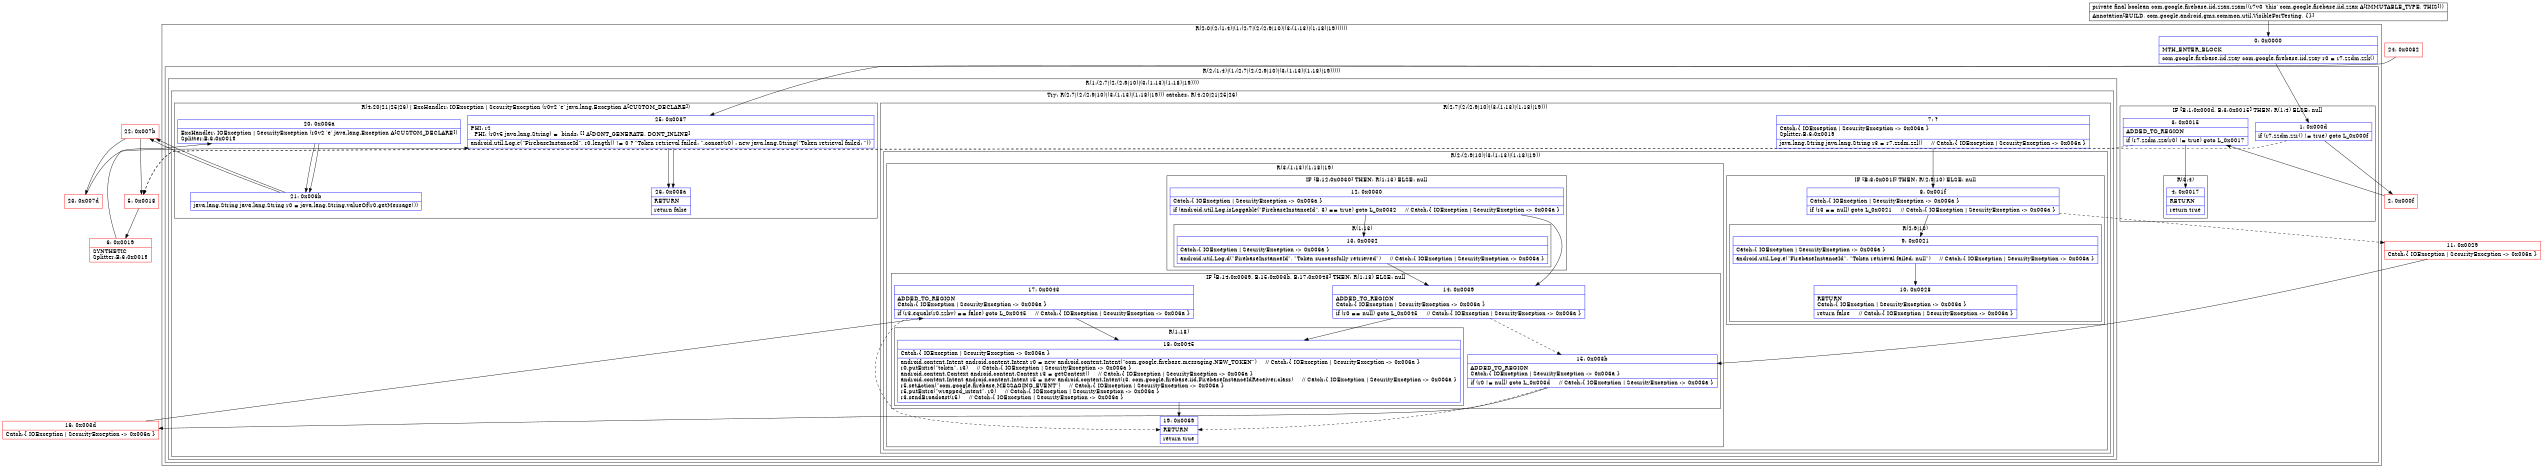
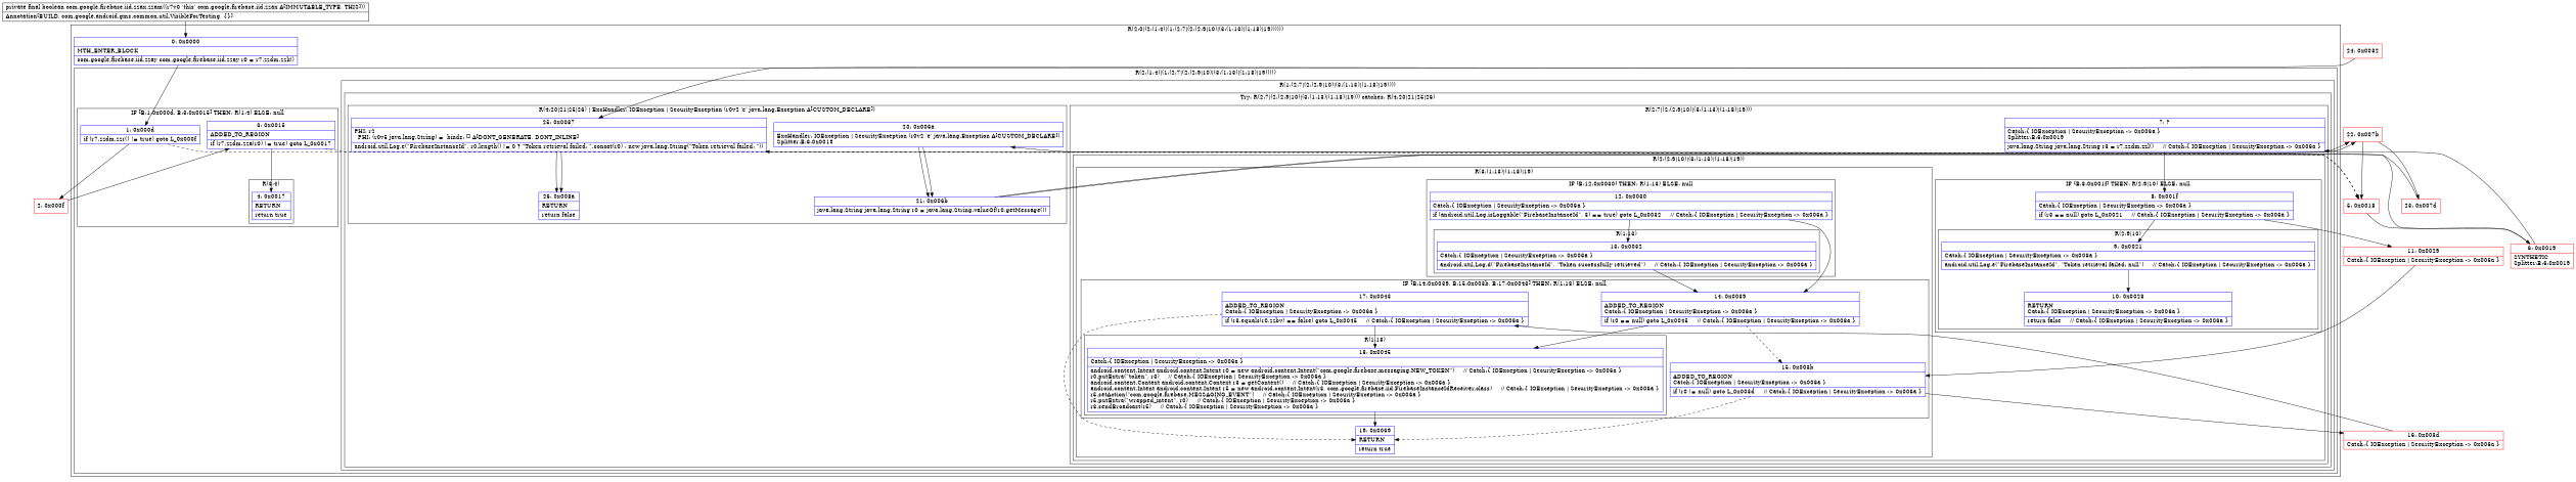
  digraph {
    node [color=blue shape=record]
    n1 [label="{4\:\ 0x0017|RETURN\l|return true\l}"]
    n2 [label="{1\:\ 0x000d|if (r7.zzdm.zzr() != true) goto L_0x000f\l}"]
    n3 [label="{3\:\ 0x0015|ADDED_TO_REGION\l|if (r7.zzdm.zza(r0) != true) goto L_0x0017\l}"]
    n4 [label="{9\:\ 0x0021|Catch:\{ IOException \| SecurityException \-\> 0x006a \}\l|android.util.Log.e(\"FirebaseInstanceId\", \"Token retrieval failed: null\")     \/\/ Catch:\{ IOException \| SecurityException \-\> 0x006a \}\l}"]
    n5 [label="{10\:\ 0x0028|RETURN\lCatch:\{ IOException \| SecurityException \-\> 0x006a \}\l|return false     \/\/ Catch:\{ IOException \| SecurityException \-\> 0x006a \}\l}"]
    n6 [label="{8\:\ 0x001f|Catch:\{ IOException \| SecurityException \-\> 0x006a \}\l|if (r3 == null) goto L_0x0021     \/\/ Catch:\{ IOException \| SecurityException \-\> 0x006a \}\l}"]
    n7 [label="{13\:\ 0x0032|Catch:\{ IOException \| SecurityException \-\> 0x006a \}\l|android.util.Log.d(\"FirebaseInstanceId\", \"Token successfully retrieved\")     \/\/ Catch:\{ IOException \| SecurityException \-\> 0x006a \}\l}"]
    n8 [label="{12\:\ 0x0030|Catch:\{ IOException \| SecurityException \-\> 0x006a \}\l|if (android.util.Log.isLoggable(\"FirebaseInstanceId\", 3) == true) goto L_0x0032     \/\/ Catch:\{ IOException \| SecurityException \-\> 0x006a \}\l}"]
    n9 [label="{18\:\ 0x0045|Catch:\{ IOException \| SecurityException \-\> 0x006a \}\l|android.content.Intent android.content.Intent r0 = new android.content.Intent(\"com.google.firebase.messaging.NEW_TOKEN\")     \/\/ Catch:\{ IOException \| SecurityException \-\> 0x006a \}\lr0.putExtra(\"token\", r3)     \/\/ Catch:\{ IOException \| SecurityException \-\> 0x006a \}\landroid.content.Context android.content.Context r3 = getContext()     \/\/ Catch:\{ IOException \| SecurityException \-\> 0x006a \}\landroid.content.Intent android.content.Intent r5 = new android.content.Intent(r3, com.google.firebase.iid.FirebaseInstanceIdReceiver.class)     \/\/ Catch:\{ IOException \| SecurityException \-\> 0x006a \}\lr5.setAction(\"com.google.firebase.MESSAGING_EVENT\")     \/\/ Catch:\{ IOException \| SecurityException \-\> 0x006a \}\lr5.putExtra(\"wrapped_intent\", r0)     \/\/ Catch:\{ IOException \| SecurityException \-\> 0x006a \}\lr3.sendBroadcast(r5)     \/\/ Catch:\{ IOException \| SecurityException \-\> 0x006a \}\l}"]
    n10 [label="{14\:\ 0x0039|ADDED_TO_REGION\lCatch:\{ IOException \| SecurityException \-\> 0x006a \}\l|if (r0 == null) goto L_0x0045     \/\/ Catch:\{ IOException \| SecurityException \-\> 0x006a \}\l}"]
    n11 [label="{15\:\ 0x003b|ADDED_TO_REGION\lCatch:\{ IOException \| SecurityException \-\> 0x006a \}\l|if (r0 != null) goto L_0x003d     \/\/ Catch:\{ IOException \| SecurityException \-\> 0x006a \}\l}"]
    n12 [label="{17\:\ 0x0043|ADDED_TO_REGION\lCatch:\{ IOException \| SecurityException \-\> 0x006a \}\l|if (r3.equals(r0.zzbv) == false) goto L_0x0045     \/\/ Catch:\{ IOException \| SecurityException \-\> 0x006a \}\l}"]
    n13 [label="{19\:\ 0x0069|RETURN\l|return true\l}"]
    n14 [label="{7\:\ ?|Catch:\{ IOException \| SecurityException \-\> 0x006a \}\lSplitter:B:6:0x0019\l|java.lang.String java.lang.String r3 = r7.zzdm.zzl()     \/\/ Catch:\{ IOException \| SecurityException \-\> 0x006a \}\l}"]
    n15 [label="{20\:\ 0x006a|ExcHandler: IOException \| SecurityException (r0v2 'e' java.lang.Exception A[CUSTOM_DECLARE])\lSplitter:B:6:0x0019\l}"]
    n16 [label="{21\:\ 0x006b|java.lang.String java.lang.String r0 = java.lang.String.valueOf(r0.getMessage())\l}"]
    n17 [label="{25\:\ 0x0087|PHI: r2 \l  PHI: (r0v5 java.lang.String) =  binds: [] A[DONT_GENERATE, DONT_INLINE]\l|android.util.Log.e(\"FirebaseInstanceId\", r0.length() != 0 ? \"Token retrieval failed: \".concat(r0) : new java.lang.String(\"Token retrieval failed: \"))\l}"]
    n18 [label="{26\:\ 0x008a|RETURN\l|return false\l}"]
    n19 [label="{0\:\ 0x0000|MTH_ENTER_BLOCK\l|com.google.firebase.iid.zzay com.google.firebase.iid.zzay r0 = r7.zzdm.zzk()\l}"]
    n20 [color=red label="{2\:\ 0x000f}"]
    n21 [color=red label="{5\:\ 0x0018}"]
    n22 [color=red label="{11\:\ 0x0029|Catch:\{ IOException \| SecurityException \-\> 0x006a \}\l}"]
    n23 [color=red label="{16\:\ 0x003d|Catch:\{ IOException \| SecurityException \-\> 0x006a \}\l}"]
    n24 [color=red label="{22\:\ 0x007b}"]
    n25 [color=red label="{6\:\ 0x0019|SYNTHETIC\lSplitter:B:6:0x0019\l}"]
    n26 [color=red label="{23\:\ 0x007d}"]
    n27 [color=red label="{24\:\ 0x0082}"]
    n28 [label="{private final boolean com.google.firebase.iid.zzax.zzam((r7v0 'this' com.google.firebase.iid.zzax A[IMMUTABLE_TYPE, THIS]))  | Annotation[BUILD, com.google.android.gms.common.util.VisibleForTesting, \{\}]\l}" color=""]
    subgraph cluster_1 {
      label="R(2:0|(2:(1:4)|(1:(2:7|(2:(2:9|10)|(3:(1:13)|(1:18)|19))))))"
      n19
      subgraph cluster_2 {
        label="R(2:(1:4)|(1:(2:7|(2:(2:9|10)|(3:(1:13)|(1:18)|19)))))"
        subgraph cluster_3 {
          label="IF [B:1:0x000d, B:3:0x0015] THEN: R(1:4) ELSE: null"
          n2
          n3
          subgraph cluster_4 {
            label="R(3:4)"
            n1
          }
        }
        subgraph cluster_5 {
          label="R(1:(2:7|(2:(2:9|10)|(3:(1:13)|(1:18)|19))))"
          subgraph cluster_6 {
            label="Try: R(2:7|(2:(2:9|10)|(3:(1:13)|(1:18)|19))) catches: R(4:20|21|25|26)"
            subgraph cluster_7 {
              label="R(2:7|(2:(2:9|10)|(3:(1:13)|(1:18)|19)))"
              n14
              subgraph cluster_8 {
                label="R(2:(2:9|10)|(3:(1:13)|(1:18)|19))"
                subgraph cluster_9 {
                  label="IF [B:8:0x001f] THEN: R(2:9|10) ELSE: null"
                  n6
                  subgraph cluster_10 {
                    label="R(2:9|10)"
                    n4
                    n5
                  }
                }
                subgraph cluster_11 {
                  label="R(3:(1:13)|(1:18)|19)"
                  n13
                  subgraph cluster_12 {
                    label="IF [B:12:0x0030] THEN: R(1:13) ELSE: null"
                    n8
                    subgraph cluster_13 {
                      label="R(1:13)"
                      n7
                    }
                  }
                  subgraph cluster_14 {
                    label="IF [B:14:0x0039, B:15:0x003b, B:17:0x0043] THEN: R(1:18) ELSE: null"
                    n10
                    n11
                    n12
                    subgraph cluster_15 {
                      label="R(1:18)"
                      n9
                    }
                  }
                }
              }
            }
            subgraph cluster_16 {
              label="R(4:20|21|25|26) | ExcHandler: IOException \| SecurityException (r0v2 'e' java.lang.Exception A[CUSTOM_DECLARE])\l"
              n15
              n16
              n17
              n18
            }
          }
        }
      }
    }
    subgraph cluster_17 {
      label="R(4:20|21|25|26) | ExcHandler: IOException \| SecurityException (r0v2 'e' java.lang.Exception A[CUSTOM_DECLARE])\l"
    }
    n2 -> n20
    n2 -> n21 [style=dashed]
    n3 -> n1
    n3 -> n21 [style=dashed]
    n4 -> n5
    n6 -> n4
-   n6 -> n22 [style=dashed]
+   n6 -> n22 [style=solid]
    n7 -> n10
    n8 -> n7
    n8 -> n10 [style=solid]
    n9 -> n13
    n10 -> n9
    n10 -> n11 [style=dashed]
    n11 -> n13 [style=dashed]
    n11 -> n23
    n12 -> n9
    n12 -> n13 [style=dashed]
    n14 -> n6
    n15 -> n16
    n15 -> n16
    n16 -> n24
    n16 -> n24
    n17 -> n18
    n17 -> n18
    n19 -> n2
    n20 -> n3
    n21 -> n25
    n22 -> n11
    n23 -> n12
    n24 -> n21
    n24 -> n26
+   n25 -> n14
    n25 -> n15
    n26 -> n17
    n27 -> n17
    n28 -> n19
  }
